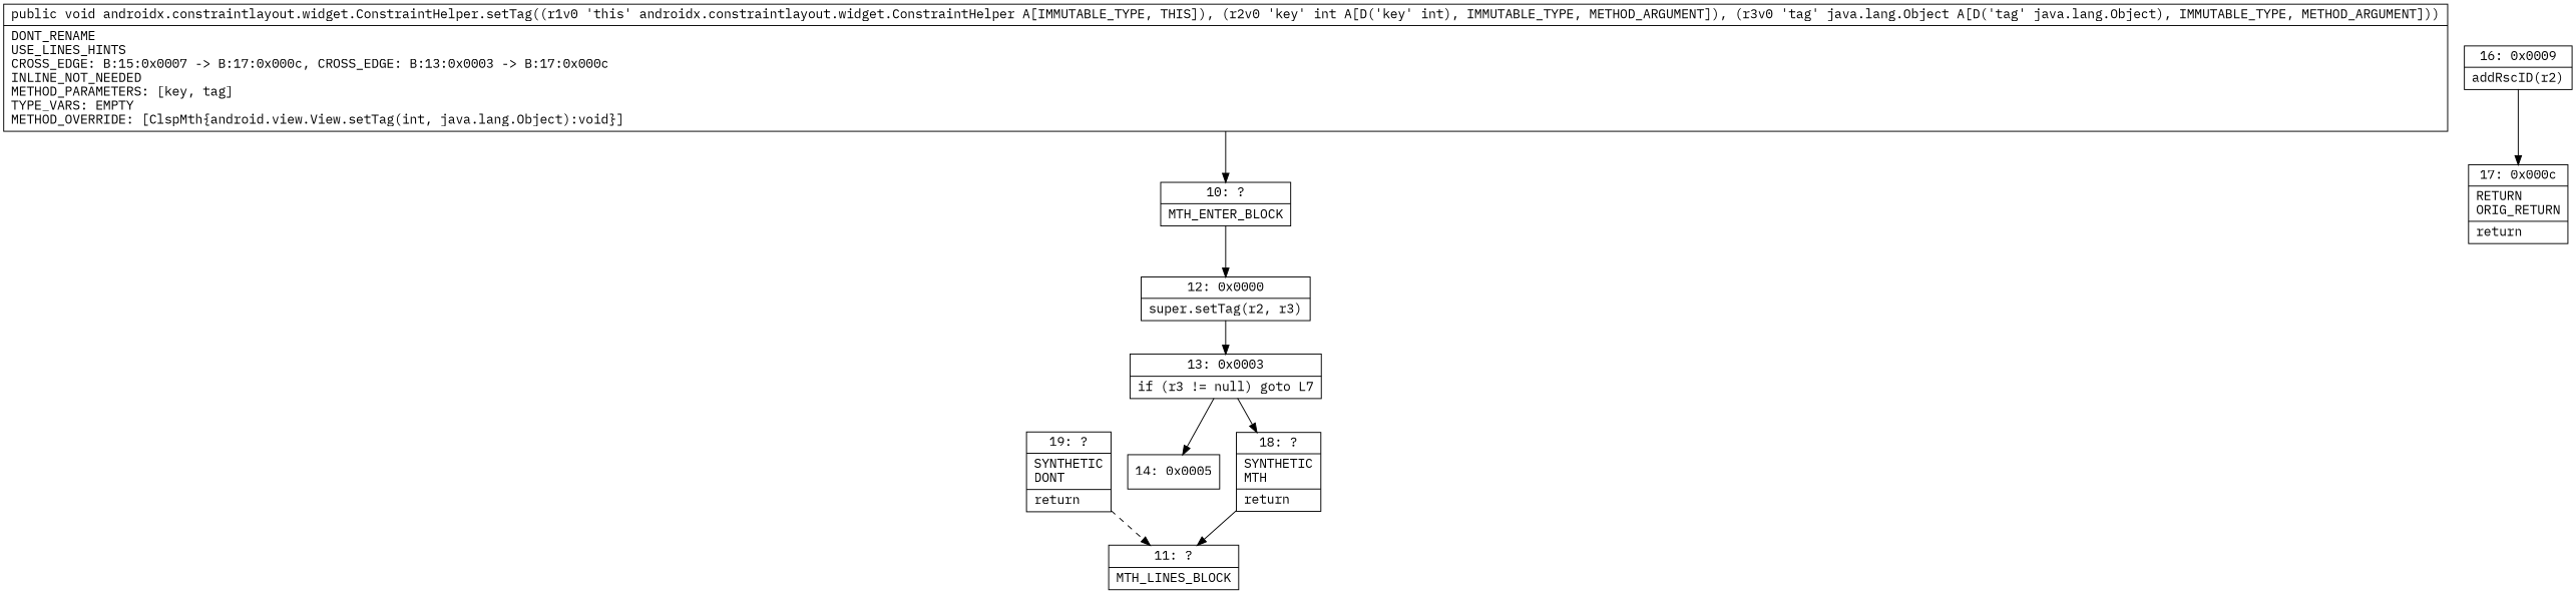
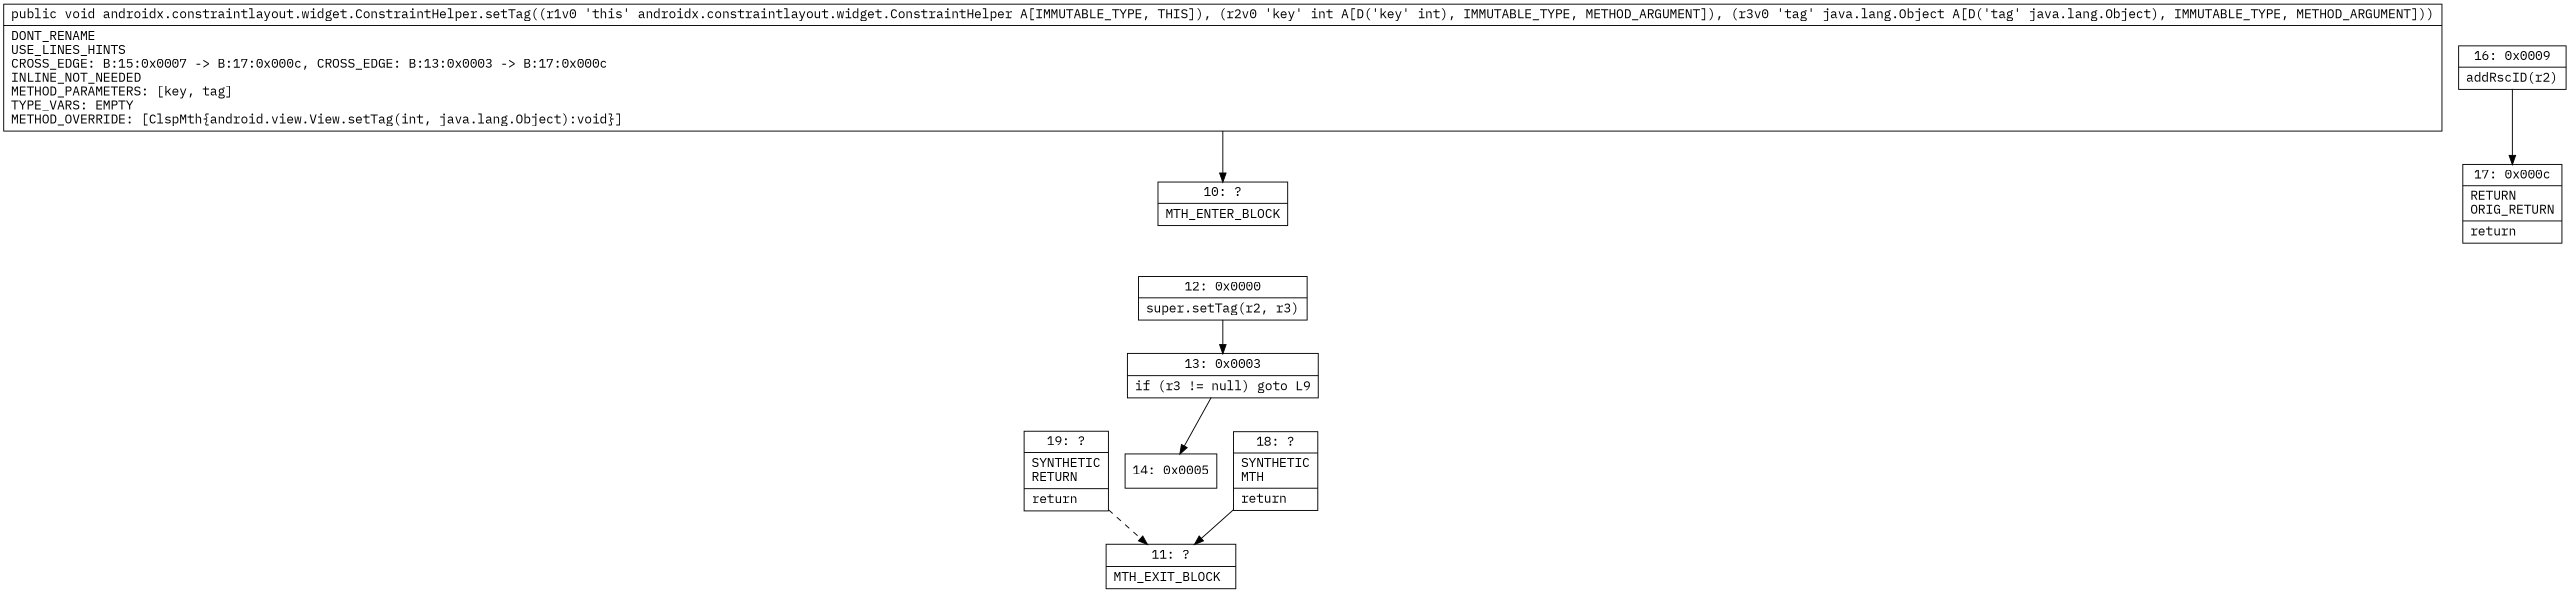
  digraph {
    fontname="IBM Plex Mono"
    node [fontname="IBM Plex Mono" shape=record]
    edge [fontname="IBM Plex Mono"]
    n1 [label="{10\:\ ?|MTH_ENTER_BLOCK\l}"]
    n2 [label="{12\:\ 0x0000|super.setTag(r2, r3)\l}"]
-   n3 [label="{13\:\ 0x0003|if (r3 != null) goto L7\l}"]
+   n3 [label="{13\:\ 0x0003|if (r3 != null) goto L9\l}"]
    n4 [label="{14\:\ 0x0005}"]
    n5 [label="{18\:\ ?|SYNTHETIC\lMTH\l|return\l}"]
-   n6 [label="{11\:\ ?|MTH_LINES_BLOCK\l}"]
+   n6 [label="{11\:\ ?|MTH_EXIT_BLOCK\l}"]
    n7 [label="{16\:\ 0x0009|addRscID(r2)\l}"]
    n8 [label="{17\:\ 0x000c|RETURN\lORIG_RETURN\l|return\l}"]
-   n9 [label="{19\:\ ?|SYNTHETIC\lDONT\l|return\l}"]
+   n9 [label="{19\:\ ?|SYNTHETIC\lRETURN\l|return\l}"]
    n10 [label="{public void androidx.constraintlayout.widget.ConstraintHelper.setTag((r1v0 'this' androidx.constraintlayout.widget.ConstraintHelper A[IMMUTABLE_TYPE, THIS]), (r2v0 'key' int A[D('key' int), IMMUTABLE_TYPE, METHOD_ARGUMENT]), (r3v0 'tag' java.lang.Object A[D('tag' java.lang.Object), IMMUTABLE_TYPE, METHOD_ARGUMENT]))  | DONT_RENAME\lUSE_LINES_HINTS\lCROSS_EDGE: B:15:0x0007 \-\> B:17:0x000c, CROSS_EDGE: B:13:0x0003 \-\> B:17:0x000c\lINLINE_NOT_NEEDED\lMETHOD_PARAMETERS: [key, tag]\lTYPE_VARS: EMPTY\lMETHOD_OVERRIDE: [ClspMth\{android.view.View.setTag(int, java.lang.Object):void\}]\l}"]
-   n1 -> n2
    n2 -> n3
    n3 -> n4 [style=solid]
-   n3 -> n5
    n5 -> n6
    n7 -> n8
    n9 -> n6 [style=dashed]
    n10 -> n1
  }
